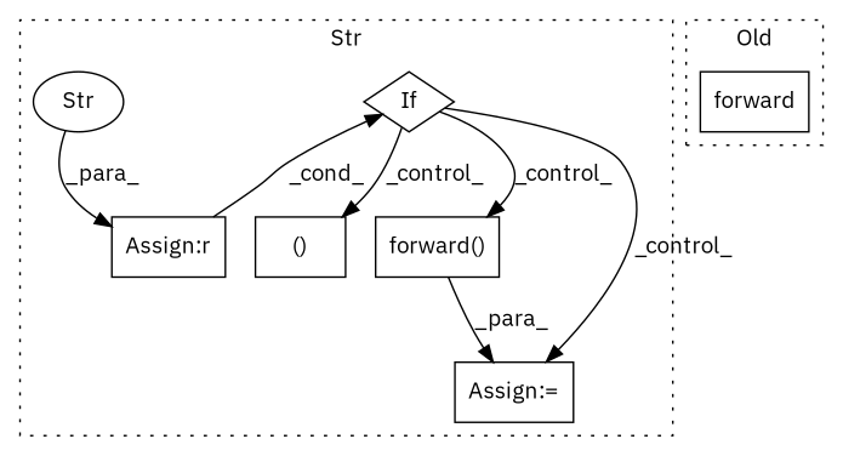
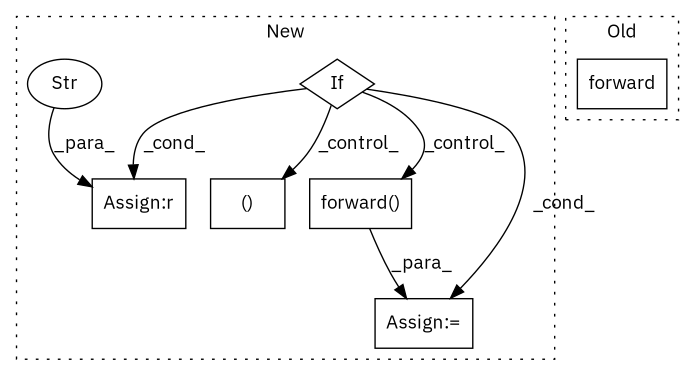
  digraph {
    fontname="IBM Plex Sans"
    node [fontname="IBM Plex Sans" l=7 s=5671 shape=box]
    edge [fontname="IBM Plex Sans"]
    n1 [a=75 l="13,1" label="forward()" s="5678,5696"]
    n2 [a=68 label="Assign:="]
    n3 [a=96 l=3 label=If s=5570 shape=diamond]
    n4 [a=40 l=28 label="Assign:r" s=5573]
    n5 [a=54 l=4 label="()"]
    n6 [a=66 label=Str s=5594 shape=ellipse]
    n7 [a=93 label=forward s=3919]
    subgraph cluster_1 {
-     label=Str
+     label=New
      style=dotted
      n1
      n2
      n3
      n4
      n5
      n6
    }
    subgraph cluster_2 {
      label=Old
      style=dotted
      n7
    }
    n1 -> n2 [label=_para_]
    n3 -> n1 [label=_control_]
-   n3 -> n2 [label=_control_]
+   n3 -> n2 [label=_cond_]
    n3 -> n5 [label=_control_]
-   n4 -> n3 [label=_cond_]
+   n3 -> n4 [label=_cond_]
    n6 -> n4 [label=_para_]
  }
